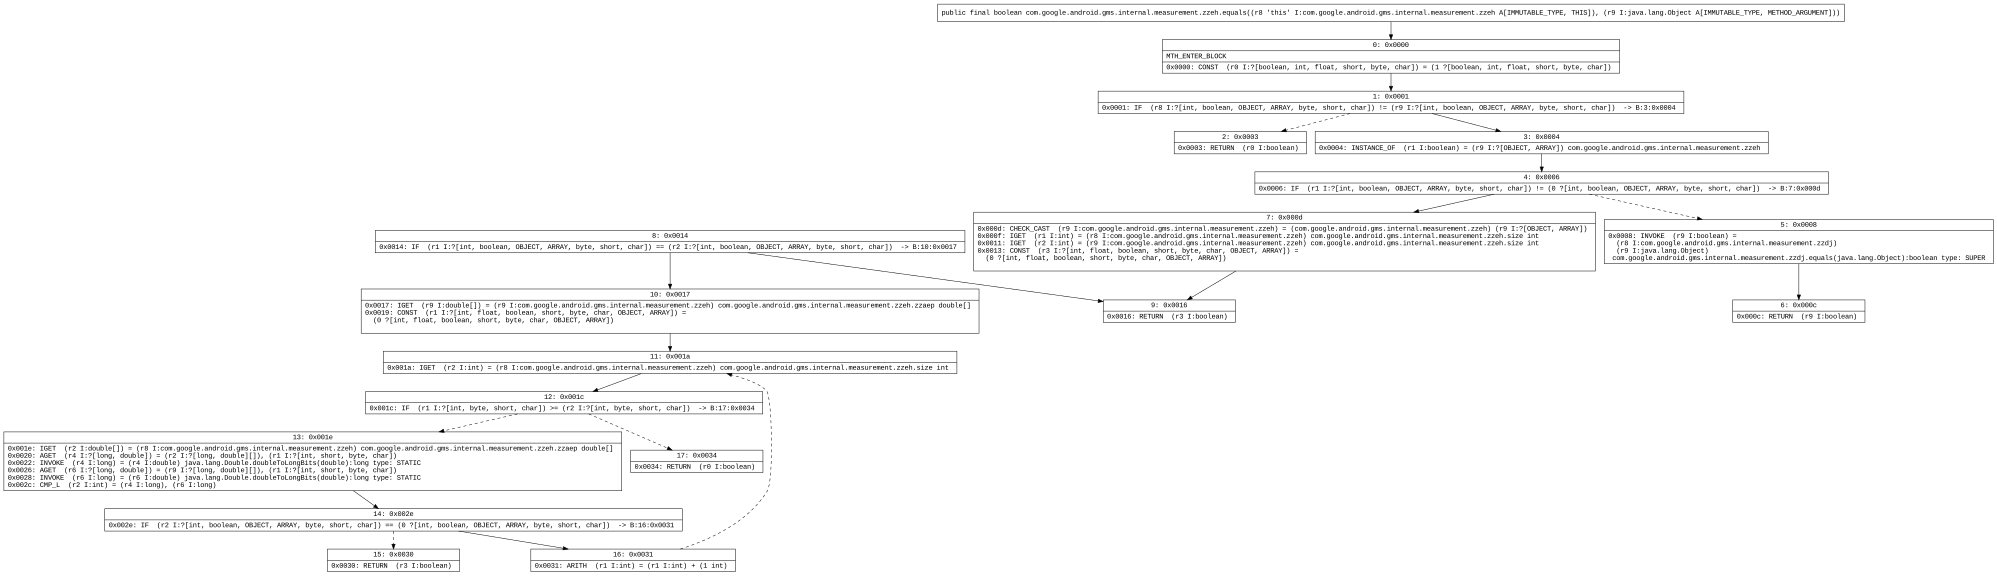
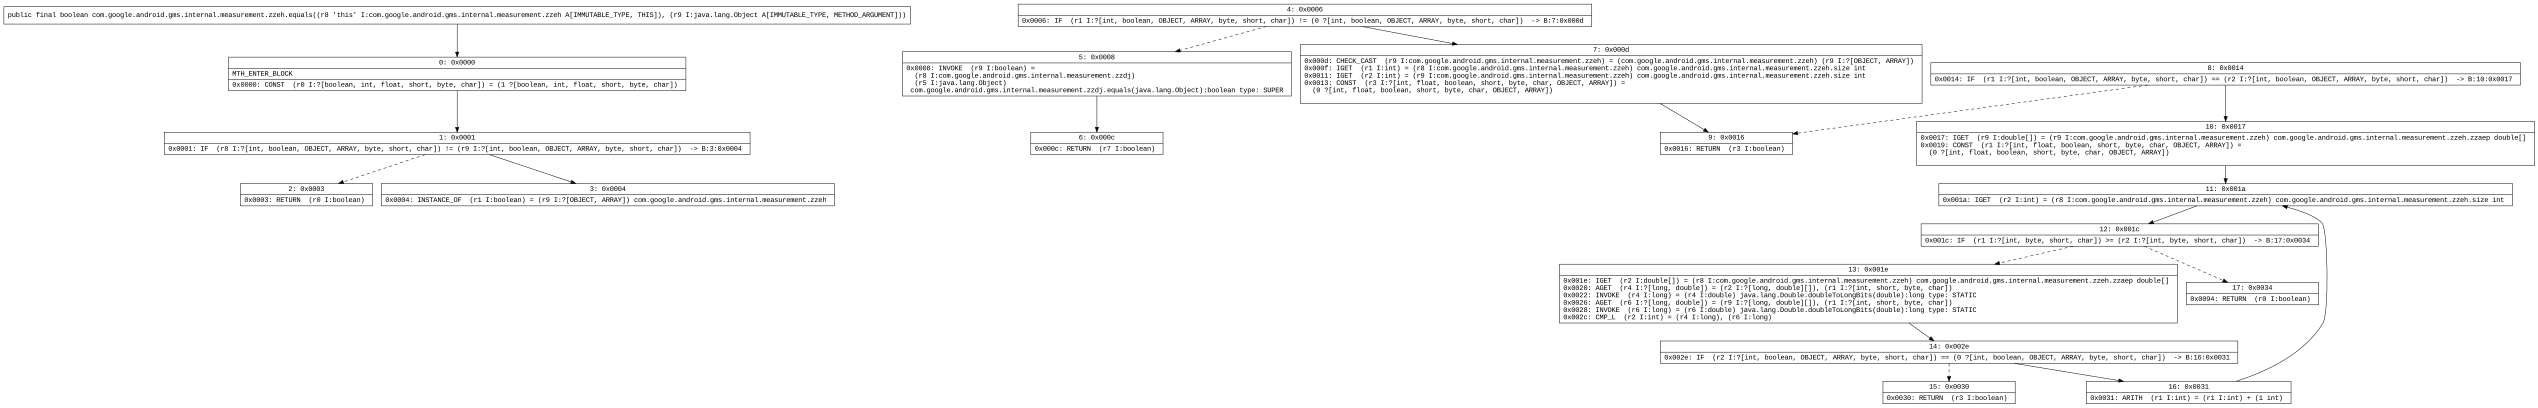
  digraph {
    fontname="Liberation Mono"
    node [fontname="Liberation Mono" shape=record]
    edge [fontname="Liberation Mono"]
    n1 [label="{0\:\ 0x0000|MTH_ENTER_BLOCK\l|0x0000: CONST  (r0 I:?[boolean, int, float, short, byte, char]) = (1 ?[boolean, int, float, short, byte, char]) \l}"]
    n2 [label="{1\:\ 0x0001|0x0001: IF  (r8 I:?[int, boolean, OBJECT, ARRAY, byte, short, char]) != (r9 I:?[int, boolean, OBJECT, ARRAY, byte, short, char])  \-\> B:3:0x0004 \l}"]
    n3 [label="{2\:\ 0x0003|0x0003: RETURN  (r0 I:boolean) \l}"]
    n4 [label="{3\:\ 0x0004|0x0004: INSTANCE_OF  (r1 I:boolean) = (r9 I:?[OBJECT, ARRAY]) com.google.android.gms.internal.measurement.zzeh \l}"]
    n5 [label="{4\:\ 0x0006|0x0006: IF  (r1 I:?[int, boolean, OBJECT, ARRAY, byte, short, char]) != (0 ?[int, boolean, OBJECT, ARRAY, byte, short, char])  \-\> B:7:0x000d \l}"]
-   n6 [label="{5\:\ 0x0008|0x0008: INVOKE  (r9 I:boolean) = \l  (r8 I:com.google.android.gms.internal.measurement.zzdj)\l  (r9 I:java.lang.Object)\l com.google.android.gms.internal.measurement.zzdj.equals(java.lang.Object):boolean type: SUPER \l}"]
+   n6 [label="{5\:\ 0x0008|0x0008: INVOKE  (r9 I:boolean) = \l  (r8 I:com.google.android.gms.internal.measurement.zzdj)\l  (r5 I:java.lang.Object)\l com.google.android.gms.internal.measurement.zzdj.equals(java.lang.Object):boolean type: SUPER \l}"]
    n7 [label="{7\:\ 0x000d|0x000d: CHECK_CAST  (r9 I:com.google.android.gms.internal.measurement.zzeh) = (com.google.android.gms.internal.measurement.zzeh) (r9 I:?[OBJECT, ARRAY]) \l0x000f: IGET  (r1 I:int) = (r8 I:com.google.android.gms.internal.measurement.zzeh) com.google.android.gms.internal.measurement.zzeh.size int \l0x0011: IGET  (r2 I:int) = (r9 I:com.google.android.gms.internal.measurement.zzeh) com.google.android.gms.internal.measurement.zzeh.size int \l0x0013: CONST  (r3 I:?[int, float, boolean, short, byte, char, OBJECT, ARRAY]) = \l  (0 ?[int, float, boolean, short, byte, char, OBJECT, ARRAY])\l \l}"]
-   n8 [label="{6\:\ 0x000c|0x000c: RETURN  (r9 I:boolean) \l}"]
+   n8 [label="{6\:\ 0x000c|0x000c: RETURN  (r7 I:boolean) \l}"]
    n9 [label="{9\:\ 0x0016|0x0016: RETURN  (r3 I:boolean) \l}"]
    n10 [label="{8\:\ 0x0014|0x0014: IF  (r1 I:?[int, boolean, OBJECT, ARRAY, byte, short, char]) == (r2 I:?[int, boolean, OBJECT, ARRAY, byte, short, char])  \-\> B:10:0x0017 \l}"]
    n11 [label="{10\:\ 0x0017|0x0017: IGET  (r9 I:double[]) = (r9 I:com.google.android.gms.internal.measurement.zzeh) com.google.android.gms.internal.measurement.zzeh.zzaep double[] \l0x0019: CONST  (r1 I:?[int, float, boolean, short, byte, char, OBJECT, ARRAY]) = \l  (0 ?[int, float, boolean, short, byte, char, OBJECT, ARRAY])\l \l}"]
    n12 [label="{11\:\ 0x001a|0x001a: IGET  (r2 I:int) = (r8 I:com.google.android.gms.internal.measurement.zzeh) com.google.android.gms.internal.measurement.zzeh.size int \l}"]
    n13 [label="{12\:\ 0x001c|0x001c: IF  (r1 I:?[int, byte, short, char]) \>= (r2 I:?[int, byte, short, char])  \-\> B:17:0x0034 \l}"]
    n14 [label="{13\:\ 0x001e|0x001e: IGET  (r2 I:double[]) = (r8 I:com.google.android.gms.internal.measurement.zzeh) com.google.android.gms.internal.measurement.zzeh.zzaep double[] \l0x0020: AGET  (r4 I:?[long, double]) = (r2 I:?[long, double][]), (r1 I:?[int, short, byte, char]) \l0x0022: INVOKE  (r4 I:long) = (r4 I:double) java.lang.Double.doubleToLongBits(double):long type: STATIC \l0x0026: AGET  (r6 I:?[long, double]) = (r9 I:?[long, double][]), (r1 I:?[int, short, byte, char]) \l0x0028: INVOKE  (r6 I:long) = (r6 I:double) java.lang.Double.doubleToLongBits(double):long type: STATIC \l0x002c: CMP_L  (r2 I:int) = (r4 I:long), (r6 I:long) \l}"]
-   n15 [label="{17\:\ 0x0034|0x0034: RETURN  (r0 I:boolean) \l}"]
+   n15 [label="{17\:\ 0x0034|0x0094: RETURN  (r0 I:boolean) \l}"]
    n16 [label="{14\:\ 0x002e|0x002e: IF  (r2 I:?[int, boolean, OBJECT, ARRAY, byte, short, char]) == (0 ?[int, boolean, OBJECT, ARRAY, byte, short, char])  \-\> B:16:0x0031 \l}"]
    n17 [label="{15\:\ 0x0030|0x0030: RETURN  (r3 I:boolean) \l}"]
    n18 [label="{16\:\ 0x0031|0x0031: ARITH  (r1 I:int) = (r1 I:int) + (1 int) \l}"]
    n19 [label="{public final boolean com.google.android.gms.internal.measurement.zzeh.equals((r8 'this' I:com.google.android.gms.internal.measurement.zzeh A[IMMUTABLE_TYPE, THIS]), (r9 I:java.lang.Object A[IMMUTABLE_TYPE, METHOD_ARGUMENT])) }"]
    n1 -> n2
    n2 -> n3 [style=dashed]
    n2 -> n4
-   n4 -> n5
    n5 -> n6 [style=dashed]
    n5 -> n7
    n6 -> n8
    n7 -> n9
-   n10 -> n9 [style=solid]
+   n10 -> n9 [style=dashed]
    n10 -> n11
    n11 -> n12
    n12 -> n13
    n13 -> n14 [style=dashed]
    n13 -> n15 [style=dashed]
    n14 -> n16
    n16 -> n17 [style=dashed]
    n16 -> n18
-   n18 -> n12 [style=dashed]
+   n18 -> n12
    n19 -> n1
  }
